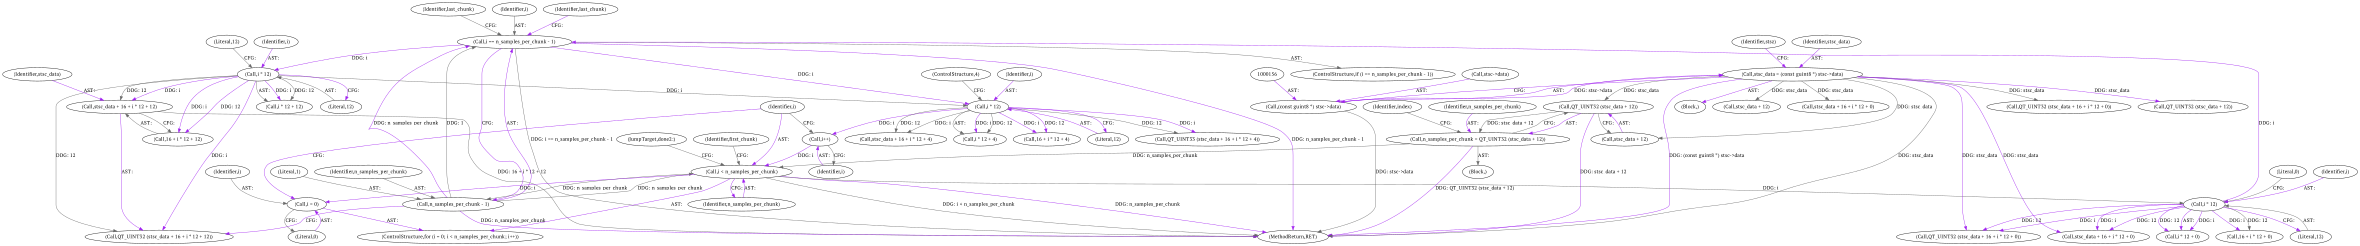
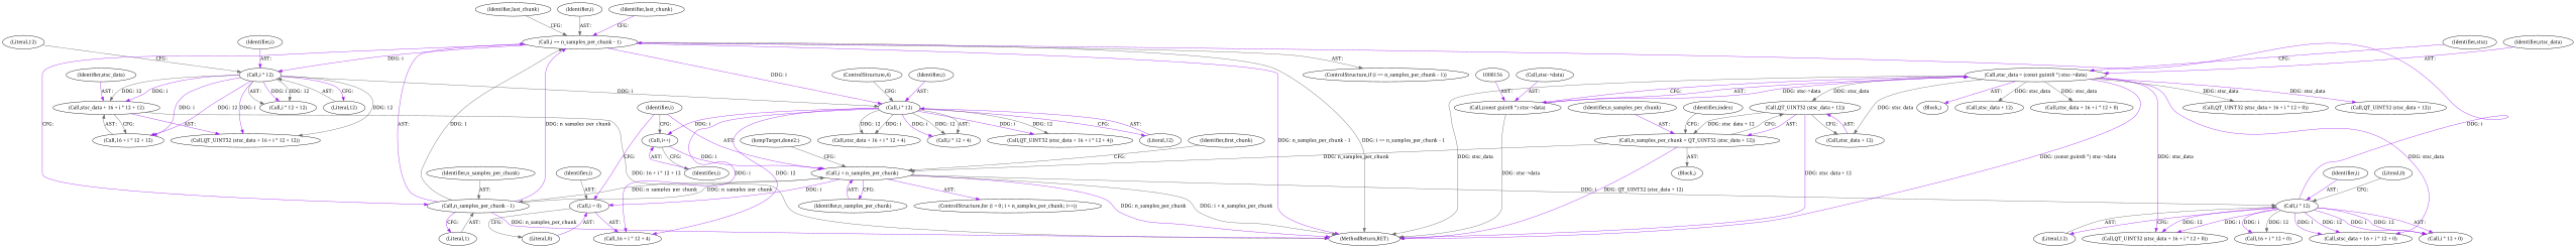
  digraph {
    fontname="PT Serif"
    node [fontname="PT Serif"]
    edge [color=purple fontname="PT Serif"]
    n1 [label="(Call,stsc_data + 16 + i * 12 + 12)"]
    n2 [label="(MethodReturn,RET)"]
    n3 [label="(Call,16 + i * 12 + 12)"]
    n4 [label="(Call,QT_UINT32 (stsc_data + 16 + i * 12 + 12))"]
    n5 [label="(Call,i * 12)"]
    n6 [label="(Call,i * 12)"]
    n7 [label="(Call,i * 12 + 12)"]
    n8 [label="(Literal,12)"]
    n9 [label="(Call,i++)"]
    n10 [label="(Literal,12)"]
-   n11 [label="(Call,QT_UINT33 (stsc_data + 16 + i * 12 + 4))"]
+   n11 [label="(Call,QT_UINT32 (stsc_data + 16 + i * 12 + 4))"]
    n12 [label="(Call,16 + i * 12 + 4)"]
    n13 [label="(Call,stsc_data + 16 + i * 12 + 4)"]
    n14 [label="(Call,i * 12 + 4)"]
    n15 [label="(Call,i == n_samples_per_chunk - 1)"]
    n16 [label="(Call,n_samples_per_chunk - 1)"]
    n17 [label="(ControlStructure,if (i == n_samples_per_chunk - 1))"]
    n18 [label="(Call,i < n_samples_per_chunk)"]
    n19 [label="(Literal,1)"]
    n20 [label="(Call,i * 12)"]
    n21 [label="(Call,i * 12 + 0)"]
    n22 [label="(Call,16 + i * 12 + 0)"]
    n23 [label="(Literal,12)"]
    n24 [label="(Call,QT_UINT32 (stsc_data + 16 + i * 12 + 0))"]
    n25 [label="(Call,stsc_data + 16 + i * 12 + 0)"]
    n26 [label="(Identifier,n_samples_per_chunk)"]
    n27 [label="(ControlStructure,for (i = 0; i < n_samples_per_chunk; i++))"]
    n28 [label="(Call,i = 0)"]
    n29 [label="(Identifier,i)"]
    n30 [label="(Literal,0)"]
    n31 [label="(Call,n_samples_per_chunk = QT_UINT32 (stsc_data + 12))"]
    n32 [label="(Call,QT_UINT32 (stsc_data + 12))"]
    n33 [label="(Block,)"]
    n34 [label="(Call,stsc_data + 12)"]
    n35 [label="(Call,stsc_data = (const guint8 *) stsc->data)"]
    n36 [label="(Call,(const guint8 *) stsc->data)"]
    n37 [label="(Call,QT_UINT32 (stsc_data + 16 + i * 12 + 0))"]
    n38 [label="(Call,QT_UINT32 (stsc_data + 12))"]
    n39 [label="(Block,)"]
    n40 [label="(Call,stsc_data + 12)"]
    n41 [label="(Call,stsc_data + 16 + i * 12 + 0)"]
    n42 [label="(Call,stsc->data)"]
    n43 [label="(Identifier,last_chunk)"]
    n44 [label="(Identifier,i)"]
    n45 [label="(Literal,12)"]
    n46 [label="(Identifier,stsz)"]
    n47 [label="(Identifier,n_samples_per_chunk)"]
    n48 [label="(Identifier,index)"]
    n49 [label="(ControlStructure,4)"]
    n50 [label="(Identifier,stsc_data)"]
    n51 [label="(Identifier,i)"]
    n52 [label="(Identifier,first_chunk)"]
    n53 [label="(Identifier,stsc_data)"]
    n54 [label="(Identifier,n_samples_per_chunk)"]
    n55 [label="(Identifier,i)"]
    n56 [label="(Identifier,last_chunk)"]
    n57 [label="(Literal,0)"]
    n58 [label="(JumpTarget,done2:)"]
    n59 [label="(Identifier,i)"]
    n60 [label="(Identifier,i)"]
    n61 [label="(Identifier,i)"]
    1000156
    n1 -> n2 [color=gray40 label="DDG: 16 + i * 12 + 12"]
    n1 -> n3 [color=gray40 label="CFG: "]
    n1 -> n4 [label="AST: "]
    n3 -> n1 [color=gray40 label="AST: "]
    n5 -> n1 [label="DDG: i"]
    n5 -> n1 [color=gray40 label="DDG: 12"]
    n5 -> n3 [label="DDG: i"]
    n5 -> n3 [label="DDG: 12"]
    n5 -> n4 [label="DDG: i"]
    n5 -> n4 [color=gray40 label="DDG: 12"]
    n5 -> n6 [color=gray40 label="DDG: i"]
    n5 -> n7 [color=gray40 label="AST: "]
    n5 -> n7 [label="DDG: i"]
    n5 -> n7 [color=gray40 label="DDG: 12"]
    n5 -> n8 [label="CFG: "]
    n6 -> n9 [label="DDG: i"]
    n6 -> n10 [label="CFG: "]
    n6 -> n11 [label="DDG: i"]
    n6 -> n11 [color=gray40 label="DDG: 12"]
    n6 -> n12 [label="DDG: i"]
    n6 -> n12 [label="DDG: 12"]
    n6 -> n13 [color=gray40 label="DDG: i"]
    n6 -> n13 [color=gray40 label="DDG: 12"]
    n6 -> n14 [color=gray40 label="AST: "]
    n6 -> n14 [label="DDG: i"]
    n6 -> n14 [color=gray40 label="DDG: 12"]
    n8 -> n5 [color=gray40 label="AST: "]
    n9 -> n18 [label="DDG: i"]
    n9 -> n29 [color=gray40 label="CFG: "]
    n10 -> n6 [label="AST: "]
    n15 -> n2 [label="DDG: n_samples_per_chunk - 1"]
    n15 -> n2 [color=gray40 label="DDG: i == n_samples_per_chunk - 1"]
    n15 -> n5 [label="DDG: i"]
    n15 -> n6 [label="DDG: i"]
    n15 -> n16 [label="CFG: "]
    n15 -> n17 [color=gray40 label="AST: "]
    n16 -> n2 [label="DDG: n_samples_per_chunk"]
    n16 -> n15 [label="AST: "]
    n16 -> n15 [label="DDG: n_samples_per_chunk"]
    n16 -> n15 [color=gray40 label="DDG: 1"]
    n16 -> n18 [color=gray40 label="DDG: n_samples_per_chunk"]
-   n16 -> n4 [label="CFG: "]
+   n16 -> n19 [label="CFG: "]
    n18 -> n2 [label="DDG: n_samples_per_chunk"]
    n18 -> n2 [color=gray40 label="DDG: i < n_samples_per_chunk"]
    n18 -> n16 [color=gray40 label="DDG: n_samples_per_chunk"]
    n18 -> n20 [color=gray40 label="DDG: i"]
    n18 -> n26 [label="CFG: "]
    n18 -> n27 [label="AST: "]
    n18 -> n28 [label="DDG: i"]
    n19 -> n16 [color=gray40 label="AST: "]
    n20 -> n15 [label="DDG: i"]
    n20 -> n21 [label="AST: "]
    n20 -> n21 [label="DDG: i"]
    n20 -> n21 [label="DDG: 12"]
    n20 -> n22 [label="DDG: i"]
    n20 -> n22 [color=gray40 label="DDG: 12"]
    n20 -> n23 [label="CFG: "]
    n20 -> n24 [label="DDG: i"]
    n20 -> n24 [label="DDG: 12"]
    n20 -> n25 [label="DDG: i"]
    n20 -> n25 [label="DDG: 12"]
    n23 -> n20 [color=gray40 label="AST: "]
    n26 -> n18 [label="AST: "]
-   n28 -> n27 [label="AST: "]
+   n28 -> n12 [label="AST: "]
    n28 -> n30 [color=gray40 label="CFG: "]
    n29 -> n9 [label="AST: "]
    n30 -> n28 [label="AST: "]
    n31 -> n2 [label="DDG: QT_UINT32 (stsc_data + 12)"]
    n31 -> n18 [color=gray40 label="DDG: n_samples_per_chunk"]
    n31 -> n32 [color=gray40 label="CFG: "]
    n31 -> n33 [color=gray40 label="AST: "]
    n32 -> n2 [label="DDG: stsc_data + 12"]
    n32 -> n31 [label="AST: "]
    n32 -> n31 [color=gray40 label="DDG: stsc_data + 12"]
    n32 -> n34 [color=gray40 label="CFG: "]
    n34 -> n32 [label="AST: "]
    n35 -> n2 [label="DDG: (const guint8 *) stsc->data"]
    n35 -> n2 [color=gray40 label="DDG: stsc_data"]
    n35 -> n24 [label="DDG: stsc_data"]
    n35 -> n25 [label="DDG: stsc_data"]
    n35 -> n32 [color=gray40 label="DDG: stsc_data"]
    n35 -> n34 [color=gray40 label="DDG: stsc_data"]
    n35 -> n36 [label="CFG: "]
    n35 -> n37 [color=gray40 label="DDG: stsc_data"]
    n35 -> n38 [label="DDG: stsc_data"]
    n35 -> n39 [label="AST: "]
    n35 -> n40 [color=gray40 label="DDG: stsc_data"]
    n35 -> n41 [color=gray40 label="DDG: stsc_data"]
    n36 -> n2 [color=gray40 label="DDG: stsc->data"]
    n36 -> n35 [label="AST: "]
    n36 -> n35 [label="DDG: stsc->data"]
    n42 -> n36 [label="AST: "]
    n43 -> n15 [color=gray40 label="CFG: "]
    n44 -> n9 [color=gray40 label="CFG: "]
    n44 -> n18 [label="AST: "]
    n44 -> n28 [label="CFG: "]
    n45 -> n5 [color=gray40 label="CFG: "]
    n46 -> n35 [label="CFG: "]
    n47 -> n31 [label="AST: "]
    n48 -> n31 [color=gray40 label="CFG: "]
    n49 -> n6 [color=gray40 label="CFG: "]
    n50 -> n35 [label="AST: "]
    n51 -> n15 [color=gray40 label="AST: "]
    n52 -> n18 [color=gray40 label="CFG: "]
    n53 -> n1 [label="AST: "]
    n54 -> n16 [color=gray40 label="AST: "]
    n55 -> n6 [label="AST: "]
    n56 -> n15 [label="CFG: "]
    n57 -> n20 [color=gray40 label="CFG: "]
    n58 -> n18 [color=gray40 label="CFG: "]
    n59 -> n28 [color=gray40 label="AST: "]
    n60 -> n20 [label="AST: "]
    n61 -> n5 [label="AST: "]
    1000156 -> n36 [label="AST: "]
  }
